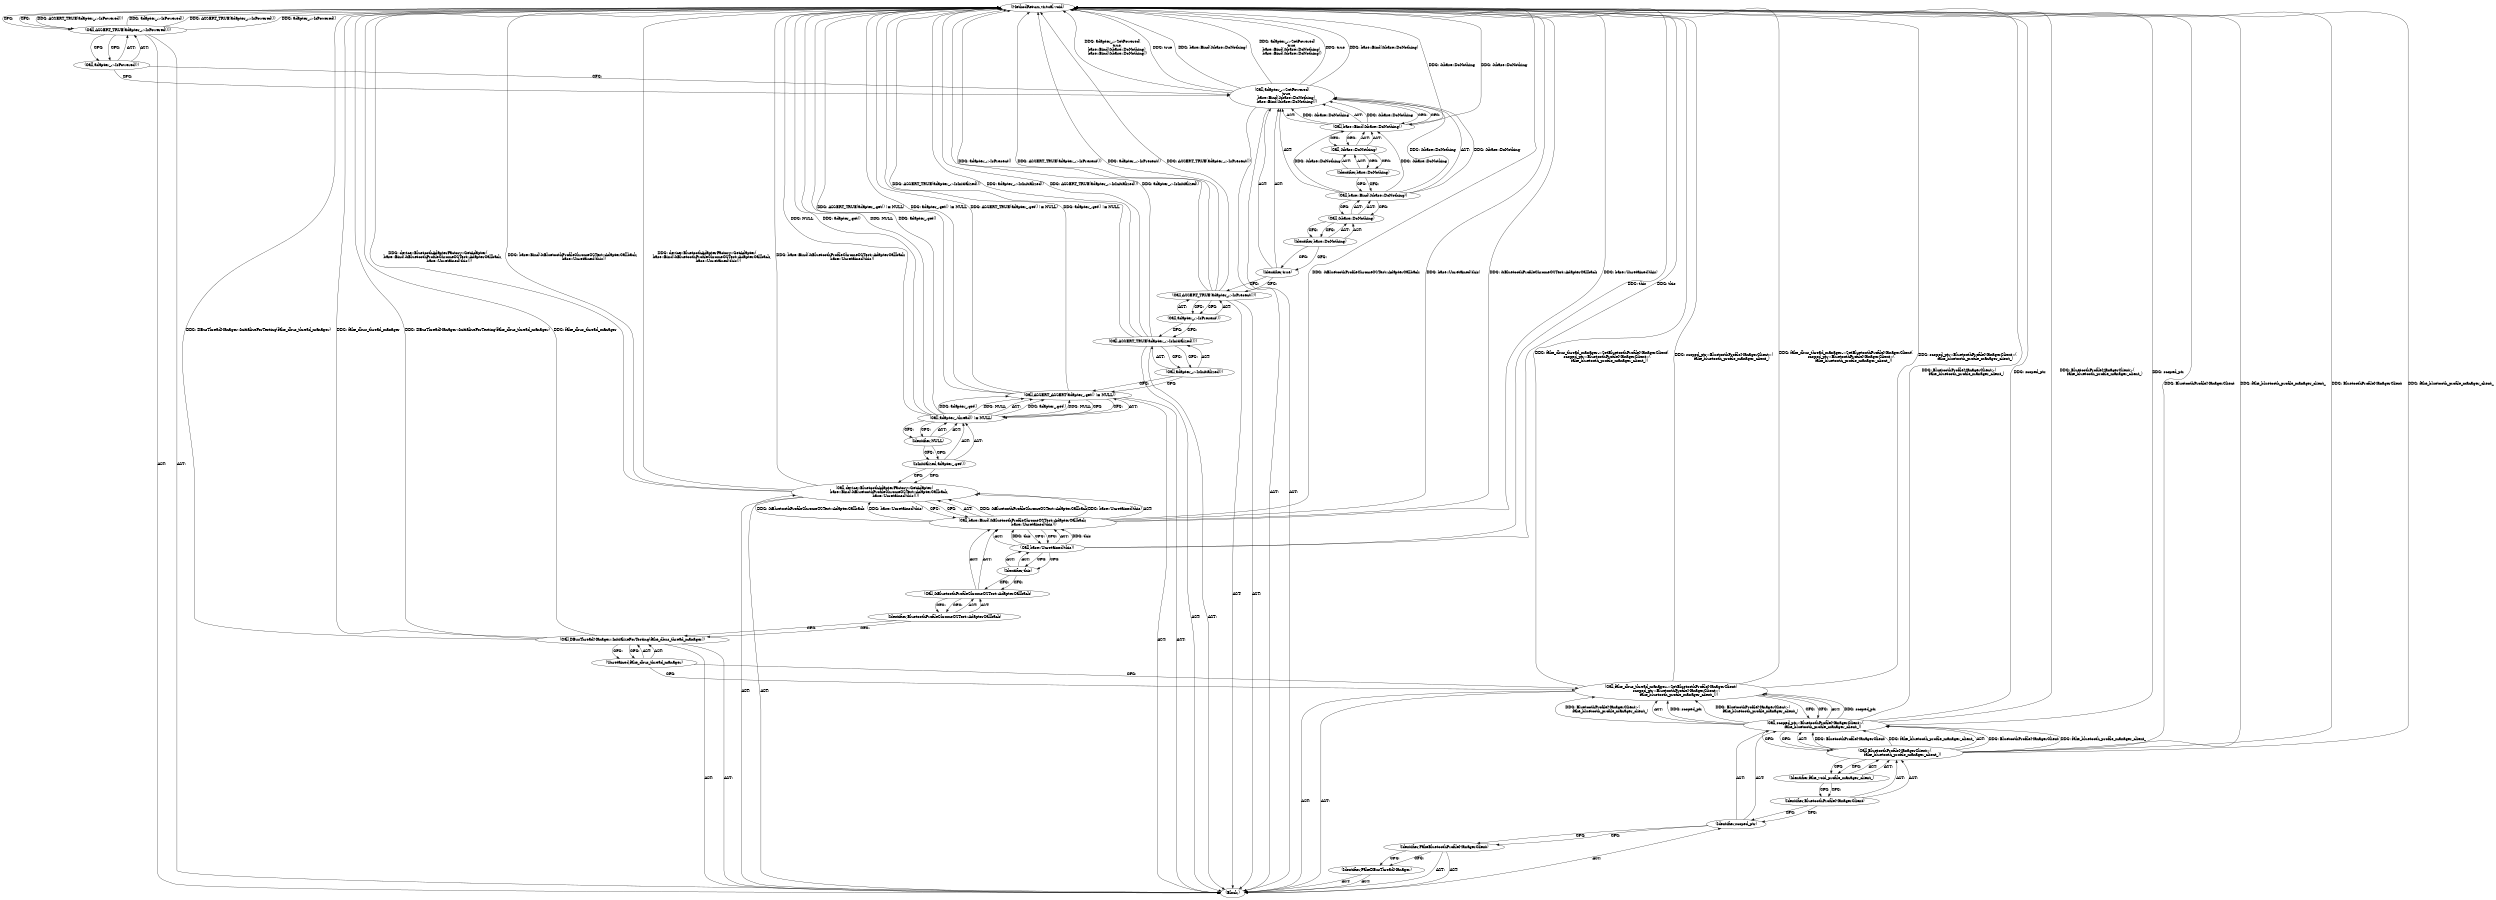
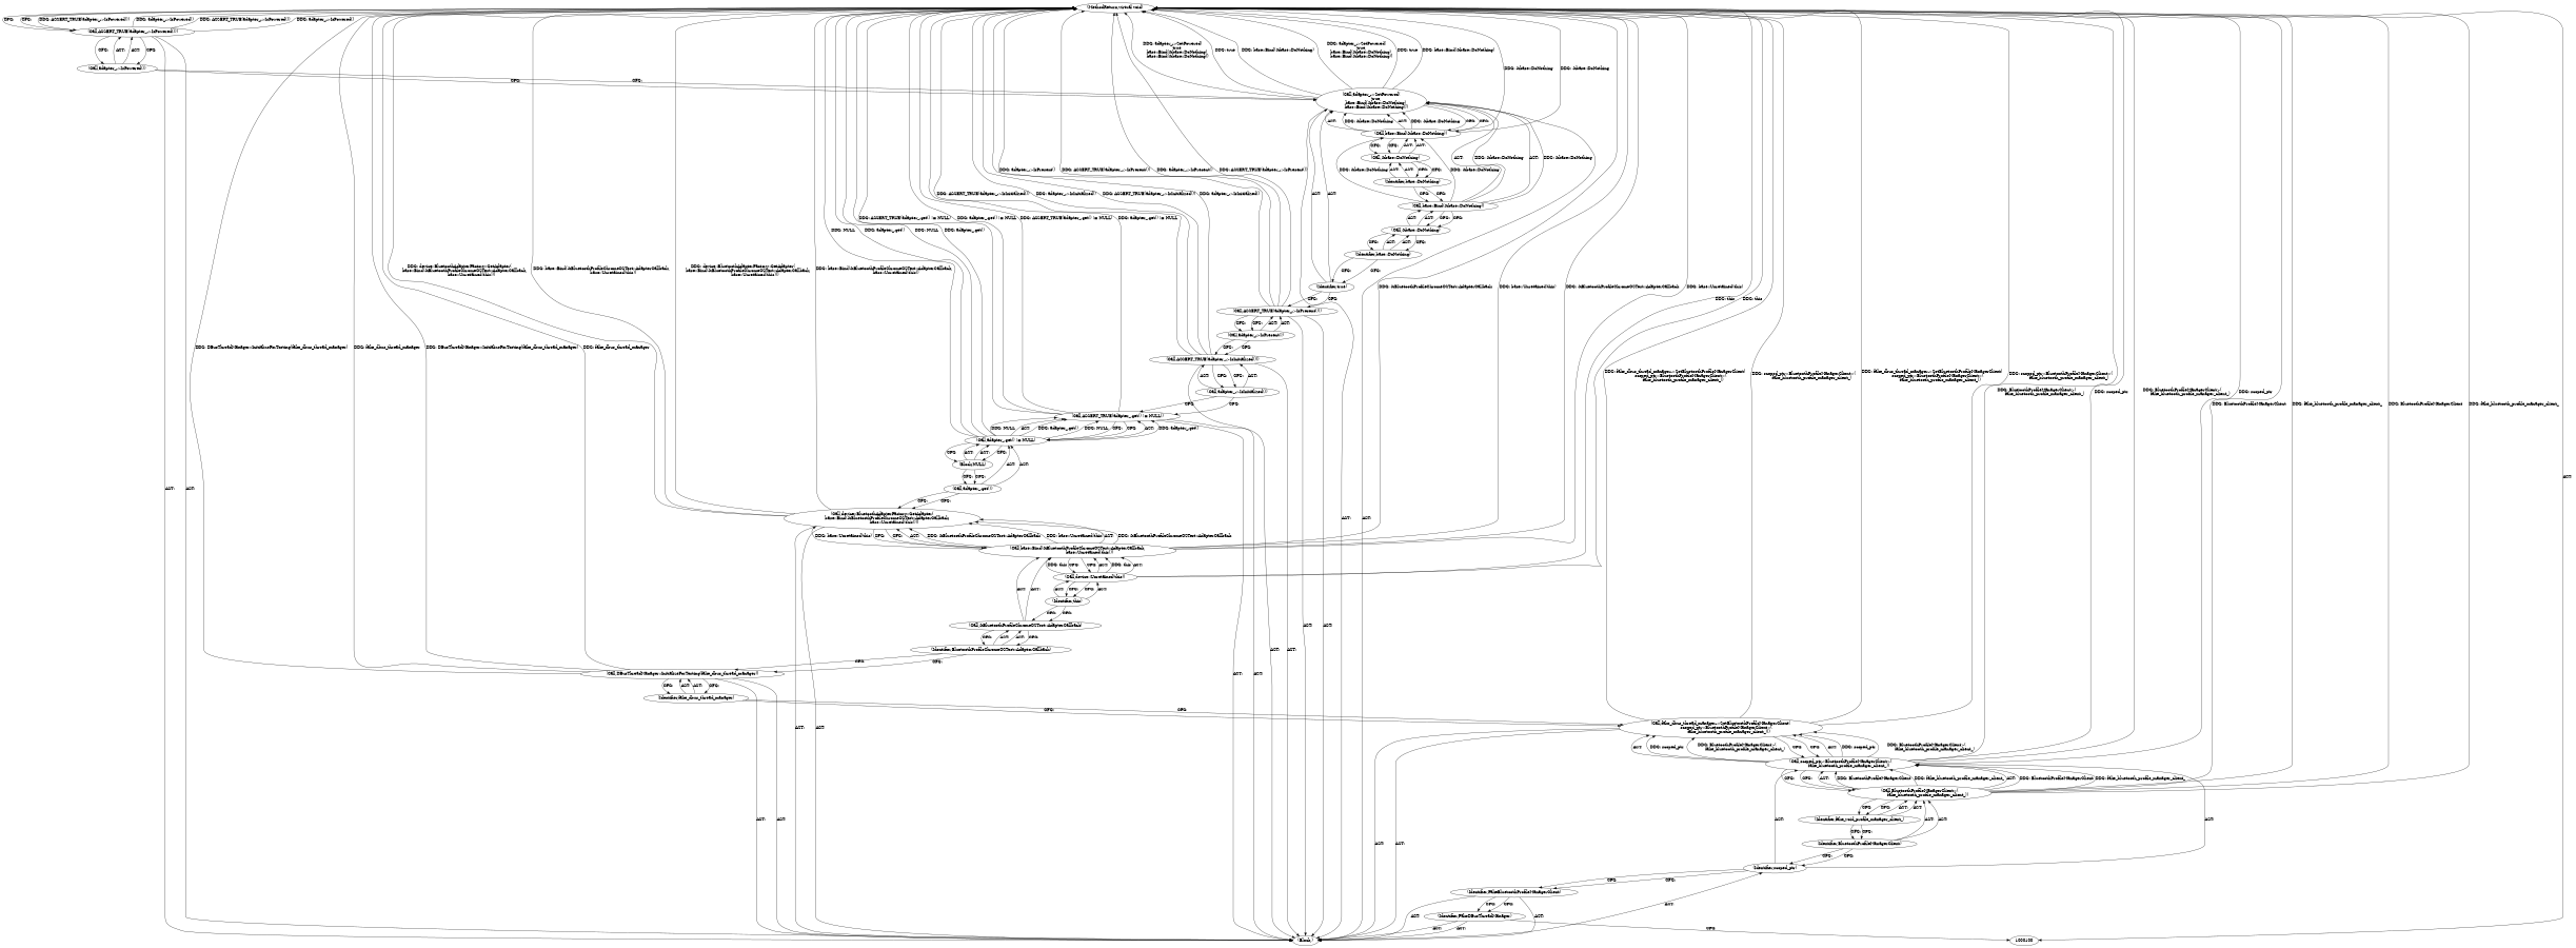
  digraph {
    n1 [label="(MethodReturn,virtual void)"]
    n2 [label="(Call,ASSERT_TRUE(adapter_->IsPowered()))"]
+   1000100
    n4 [label="(Block,)"]
    n5 [label="(Call,adapter_->IsPowered())"]
    n6 [label="(Identifier,scoped_ptr)"]
    n7 [label="(Call,DBusThreadManager::InitializeForTesting(fake_dbus_thread_manager))"]
-   n8 [label="(Unretained,fake_dbus_thread_manager)"]
+   n8 [label="(Identifier,fake_dbus_thread_manager)"]
    n9 [label="(Call,fake_dbus_thread_manager->SetBluetoothProfileManagerClient(\n         scoped_ptr<BluetoothProfileManagerClient>(\n             fake_bluetooth_profile_manager_client_)))"]
    n10 [label="(Call,scoped_ptr<BluetoothProfileManagerClient>(\n             fake_bluetooth_profile_manager_client_))"]
    n11 [label="(Call,device::BluetoothAdapterFactory::GetAdapter(\n        base::Bind(&BluetoothProfileChromeOSTest::AdapterCallback,\n                   base::Unretained(this))))"]
    n12 [label="(Call,base::Bind(&BluetoothProfileChromeOSTest::AdapterCallback,\n                   base::Unretained(this)))"]
-   n13 [label="(Call,base::Unretained(this))"]
+   n13 [label="(Call,device::Unretained(this))"]
    n14 [label="(Identifier,FakeDBusThreadManager)"]
    n15 [label="(Call,&BluetoothProfileChromeOSTest::AdapterCallback)"]
    n16 [label="(Identifier,BluetoothProfileChromeOSTest::AdapterCallback)"]
    n17 [label="(Identifier,this)"]
-   n18 [label="(Call,adapter_.thread() != NULL)"]
-   n19 [label="(Identifier,NULL)"]
-   n20 [label="(Call,ASSERT_ASSERT(adapter_.get() != NULL))"]
-   n21 [label="(IsInitialized,adapter_.get())"]
+   n18 [label="(Call,adapter_.get() != NULL)"]
+   n19 [label="(Block,NULL)"]
+   n20 [label="(Call,ASSERT_TRUE(adapter_.get() != NULL))"]
+   n21 [label="(Call,adapter_.get())"]
    n22 [label="(Call,adapter_->IsInitialized())"]
    n23 [label="(Call,ASSERT_TRUE(adapter_->IsInitialized()))"]
    n24 [label="(Call,adapter_->IsPresent())"]
    n25 [label="(Call,ASSERT_TRUE(adapter_->IsPresent()))"]
    n26 [label="(Call,adapter_->SetPowered(\n        true,\n        base::Bind(&base::DoNothing),\n        base::Bind(&base::DoNothing)))"]
    n27 [label="(Call,base::Bind(&base::DoNothing))"]
    n28 [label="(Call,&base::DoNothing)"]
    n29 [label="(Identifier,true)"]
    n30 [label="(Call,&base::DoNothing)"]
    n31 [label="(Identifier,base::DoNothing)"]
    n32 [label="(Call,base::Bind(&base::DoNothing))"]
    n33 [label="(Identifier,base::DoNothing)"]
    n34 [label="(Identifier,FakeBluetoothProfileManagerClient)"]
    n35 [label="(Call,BluetoothProfileManagerClient>(\n             fake_bluetooth_profile_manager_client_))"]
    n36 [label="(Identifier,fake_void_profile_manager_client_)"]
    n37 [label="(Identifier,BluetoothProfileManagerClient)"]
    n1 -> n2 [label="CFG: "]
    n1 -> n2 [label="CFG: "]
+   n1 -> 1000100 [label="AST: "]
    n2 -> n1 [label="DDG: ASSERT_TRUE(adapter_->IsPowered())"]
    n2 -> n1 [label="DDG: adapter_->IsPowered()"]
    n2 -> n1 [label="DDG: ASSERT_TRUE(adapter_->IsPowered())"]
    n2 -> n1 [label="DDG: adapter_->IsPowered()"]
    n2 -> n4 [label="AST: "]
    n2 -> n4 [label="AST: "]
    n2 -> n5 [label="CFG: "]
    n2 -> n5 [label="CFG: "]
    n4 -> n6 [label="AST: "]
    n5 -> n2 [label="AST: "]
    n5 -> n2 [label="AST: "]
    n5 -> n26 [label="CFG: "]
    n5 -> n26 [label="CFG: "]
    n6 -> n10 [label="AST: "]
    n6 -> n10 [label="AST: "]
    n6 -> n34 [label="CFG: "]
    n6 -> n34 [label="CFG: "]
    n7 -> n1 [label="DDG: DBusThreadManager::InitializeForTesting(fake_dbus_thread_manager)"]
    n7 -> n1 [label="DDG: fake_dbus_thread_manager"]
    n7 -> n1 [label="DDG: DBusThreadManager::InitializeForTesting(fake_dbus_thread_manager)"]
    n7 -> n1 [label="DDG: fake_dbus_thread_manager"]
    n7 -> n4 [label="AST: "]
    n7 -> n4 [label="AST: "]
    n7 -> n8 [label="CFG: "]
    n7 -> n8 [label="CFG: "]
    n8 -> n7 [label="AST: "]
    n8 -> n7 [label="AST: "]
    n8 -> n9 [label="CFG: "]
    n8 -> n9 [label="CFG: "]
    n9 -> n1 [label="DDG: fake_dbus_thread_manager->SetBluetoothProfileManagerClient(\n         scoped_ptr<BluetoothProfileManagerClient>(\n             fake_bluetooth_profile_manager_client_))"]
    n9 -> n1 [label="DDG: scoped_ptr<BluetoothProfileManagerClient>(\n             fake_bluetooth_profile_manager_client_)"]
    n9 -> n1 [label="DDG: fake_dbus_thread_manager->SetBluetoothProfileManagerClient(\n         scoped_ptr<BluetoothProfileManagerClient>(\n             fake_bluetooth_profile_manager_client_))"]
    n9 -> n1 [label="DDG: scoped_ptr<BluetoothProfileManagerClient>(\n             fake_bluetooth_profile_manager_client_)"]
    n9 -> n4 [label="AST: "]
    n9 -> n4 [label="AST: "]
    n9 -> n10 [label="CFG: "]
    n9 -> n10 [label="CFG: "]
    n10 -> n1 [label="DDG: BluetoothProfileManagerClient>(\n             fake_bluetooth_profile_manager_client_)"]
    n10 -> n1 [label="DDG: scoped_ptr"]
    n10 -> n1 [label="DDG: BluetoothProfileManagerClient>(\n             fake_bluetooth_profile_manager_client_)"]
    n10 -> n1 [label="DDG: scoped_ptr"]
    n10 -> n9 [label="AST: "]
    n10 -> n9 [label="DDG: scoped_ptr"]
    n10 -> n9 [label="DDG: BluetoothProfileManagerClient>(\n             fake_bluetooth_profile_manager_client_)"]
    n10 -> n9 [label="AST: "]
    n10 -> n9 [label="DDG: scoped_ptr"]
    n10 -> n9 [label="DDG: BluetoothProfileManagerClient>(\n             fake_bluetooth_profile_manager_client_)"]
    n10 -> n35 [label="CFG: "]
    n10 -> n35 [label="CFG: "]
    n11 -> n1 [label="DDG: device::BluetoothAdapterFactory::GetAdapter(\n        base::Bind(&BluetoothProfileChromeOSTest::AdapterCallback,\n                   base::Unretained(this)))"]
    n11 -> n1 [label="DDG: base::Bind(&BluetoothProfileChromeOSTest::AdapterCallback,\n                   base::Unretained(this))"]
    n11 -> n1 [label="DDG: device::BluetoothAdapterFactory::GetAdapter(\n        base::Bind(&BluetoothProfileChromeOSTest::AdapterCallback,\n                   base::Unretained(this)))"]
    n11 -> n1 [label="DDG: base::Bind(&BluetoothProfileChromeOSTest::AdapterCallback,\n                   base::Unretained(this))"]
    n11 -> n4 [label="AST: "]
    n11 -> n4 [label="AST: "]
    n11 -> n12 [label="CFG: "]
    n11 -> n12 [label="CFG: "]
    n12 -> n1 [label="DDG: &BluetoothProfileChromeOSTest::AdapterCallback"]
    n12 -> n1 [label="DDG: base::Unretained(this)"]
    n12 -> n1 [label="DDG: &BluetoothProfileChromeOSTest::AdapterCallback"]
    n12 -> n1 [label="DDG: base::Unretained(this)"]
    n12 -> n11 [label="AST: "]
    n12 -> n11 [label="DDG: &BluetoothProfileChromeOSTest::AdapterCallback"]
    n12 -> n11 [label="DDG: base::Unretained(this)"]
    n12 -> n11 [label="AST: "]
    n12 -> n11 [label="DDG: &BluetoothProfileChromeOSTest::AdapterCallback"]
    n12 -> n11 [label="DDG: base::Unretained(this)"]
    n12 -> n13 [label="CFG: "]
    n12 -> n13 [label="CFG: "]
    n13 -> n1 [label="DDG: this"]
    n13 -> n1 [label="DDG: this"]
    n13 -> n12 [label="AST: "]
    n13 -> n12 [label="DDG: this"]
    n13 -> n12 [label="AST: "]
    n13 -> n12 [label="DDG: this"]
    n13 -> n17 [label="CFG: "]
    n13 -> n17 [label="CFG: "]
+   n14 -> 1000100 [label="CFG: "]
    n14 -> n4 [label="AST: "]
    n14 -> n4 [label="AST: "]
    n15 -> n12 [label="AST: "]
    n15 -> n12 [label="AST: "]
    n15 -> n16 [label="CFG: "]
    n15 -> n16 [label="CFG: "]
    n16 -> n7 [label="CFG: "]
    n16 -> n7 [label="CFG: "]
    n16 -> n15 [label="AST: "]
    n16 -> n15 [label="AST: "]
    n17 -> n13 [label="AST: "]
    n17 -> n13 [label="AST: "]
    n17 -> n15 [label="CFG: "]
    n17 -> n15 [label="CFG: "]
    n18 -> n1 [label="DDG: NULL"]
    n18 -> n1 [label="DDG: adapter_.get()"]
    n18 -> n1 [label="DDG: NULL"]
    n18 -> n1 [label="DDG: adapter_.get()"]
    n18 -> n19 [label="CFG: "]
    n18 -> n19 [label="CFG: "]
    n18 -> n20 [label="AST: "]
    n18 -> n20 [label="DDG: adapter_.get()"]
    n18 -> n20 [label="DDG: NULL"]
    n18 -> n20 [label="AST: "]
    n18 -> n20 [label="DDG: adapter_.get()"]
    n18 -> n20 [label="DDG: NULL"]
    n19 -> n18 [label="AST: "]
    n19 -> n18 [label="AST: "]
    n19 -> n21 [label="CFG: "]
    n19 -> n21 [label="CFG: "]
    n20 -> n1 [label="DDG: ASSERT_TRUE(adapter_.get() != NULL)"]
    n20 -> n1 [label="DDG: adapter_.get() != NULL"]
    n20 -> n1 [label="DDG: ASSERT_TRUE(adapter_.get() != NULL)"]
    n20 -> n1 [label="DDG: adapter_.get() != NULL"]
    n20 -> n4 [label="AST: "]
    n20 -> n4 [label="AST: "]
    n20 -> n18 [label="CFG: "]
    n20 -> n18 [label="CFG: "]
    n21 -> n11 [label="CFG: "]
    n21 -> n11 [label="CFG: "]
    n21 -> n18 [label="AST: "]
    n21 -> n18 [label="AST: "]
    n22 -> n20 [label="CFG: "]
    n22 -> n20 [label="CFG: "]
    n22 -> n23 [label="AST: "]
    n22 -> n23 [label="AST: "]
    n23 -> n1 [label="DDG: ASSERT_TRUE(adapter_->IsInitialized())"]
    n23 -> n1 [label="DDG: adapter_->IsInitialized()"]
    n23 -> n1 [label="DDG: ASSERT_TRUE(adapter_->IsInitialized())"]
    n23 -> n1 [label="DDG: adapter_->IsInitialized()"]
    n23 -> n4 [label="AST: "]
    n23 -> n4 [label="AST: "]
    n23 -> n22 [label="CFG: "]
    n23 -> n22 [label="CFG: "]
    n24 -> n23 [label="CFG: "]
    n24 -> n23 [label="CFG: "]
    n24 -> n25 [label="AST: "]
    n24 -> n25 [label="AST: "]
    n25 -> n1 [label="DDG: adapter_->IsPresent()"]
    n25 -> n1 [label="DDG: ASSERT_TRUE(adapter_->IsPresent())"]
    n25 -> n1 [label="DDG: adapter_->IsPresent()"]
    n25 -> n1 [label="DDG: ASSERT_TRUE(adapter_->IsPresent())"]
    n25 -> n4 [label="AST: "]
    n25 -> n4 [label="AST: "]
    n25 -> n24 [label="CFG: "]
    n25 -> n24 [label="CFG: "]
    n26 -> n1 [label="DDG: adapter_->SetPowered(\n        true,\n        base::Bind(&base::DoNothing),\n        base::Bind(&base::DoNothing))"]
    n26 -> n1 [label="DDG: true"]
    n26 -> n1 [label="DDG: base::Bind(&base::DoNothing)"]
    n26 -> n1 [label="DDG: adapter_->SetPowered(\n        true,\n        base::Bind(&base::DoNothing),\n        base::Bind(&base::DoNothing))"]
    n26 -> n1 [label="DDG: true"]
    n26 -> n1 [label="DDG: base::Bind(&base::DoNothing)"]
    n26 -> n4 [label="AST: "]
    n26 -> n4 [label="AST: "]
    n26 -> n27 [label="CFG: "]
    n26 -> n27 [label="CFG: "]
    n27 -> n1 [label="DDG: &base::DoNothing"]
    n27 -> n1 [label="DDG: &base::DoNothing"]
    n27 -> n26 [label="AST: "]
    n27 -> n26 [label="DDG: &base::DoNothing"]
    n27 -> n26 [label="AST: "]
    n27 -> n26 [label="DDG: &base::DoNothing"]
    n27 -> n28 [label="CFG: "]
    n27 -> n28 [label="CFG: "]
    n28 -> n27 [label="AST: "]
    n28 -> n27 [label="AST: "]
    n28 -> n33 [label="CFG: "]
    n28 -> n33 [label="CFG: "]
    n29 -> n25 [label="CFG: "]
    n29 -> n25 [label="CFG: "]
    n29 -> n26 [label="AST: "]
    n29 -> n26 [label="AST: "]
    n30 -> n31 [label="CFG: "]
    n30 -> n31 [label="CFG: "]
    n30 -> n32 [label="AST: "]
    n30 -> n32 [label="AST: "]
    n31 -> n29 [label="CFG: "]
    n31 -> n29 [label="CFG: "]
    n31 -> n30 [label="AST: "]
    n31 -> n30 [label="AST: "]
    n32 -> n26 [label="AST: "]
    n32 -> n26 [label="DDG: &base::DoNothing"]
    n32 -> n26 [label="AST: "]
    n32 -> n26 [label="DDG: &base::DoNothing"]
    n32 -> n27 [label="DDG: &base::DoNothing"]
    n32 -> n27 [label="DDG: &base::DoNothing"]
    n32 -> n30 [label="CFG: "]
    n32 -> n30 [label="CFG: "]
    n33 -> n28 [label="AST: "]
    n33 -> n28 [label="AST: "]
    n33 -> n32 [label="CFG: "]
    n33 -> n32 [label="CFG: "]
    n34 -> n4 [label="AST: "]
    n34 -> n4 [label="AST: "]
    n34 -> n14 [label="CFG: "]
    n34 -> n14 [label="CFG: "]
    n35 -> n1 [label="DDG: BluetoothProfileManagerClient"]
    n35 -> n1 [label="DDG: fake_bluetooth_profile_manager_client_"]
    n35 -> n1 [label="DDG: BluetoothProfileManagerClient"]
    n35 -> n1 [label="DDG: fake_bluetooth_profile_manager_client_"]
    n35 -> n10 [label="AST: "]
    n35 -> n10 [label="DDG: BluetoothProfileManagerClient"]
    n35 -> n10 [label="DDG: fake_bluetooth_profile_manager_client_"]
    n35 -> n10 [label="AST: "]
    n35 -> n10 [label="DDG: BluetoothProfileManagerClient"]
    n35 -> n10 [label="DDG: fake_bluetooth_profile_manager_client_"]
    n35 -> n36 [label="CFG: "]
    n35 -> n36 [label="CFG: "]
    n36 -> n35 [label="AST: "]
    n36 -> n35 [label="AST: "]
    n36 -> n37 [label="CFG: "]
    n36 -> n37 [label="CFG: "]
    n37 -> n6 [label="CFG: "]
    n37 -> n6 [label="CFG: "]
    n37 -> n35 [label="AST: "]
    n37 -> n35 [label="AST: "]
  }
